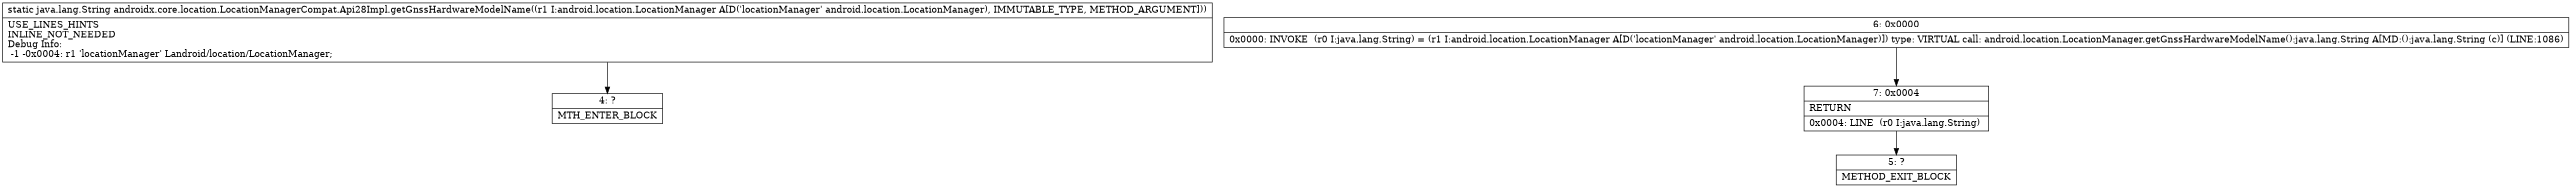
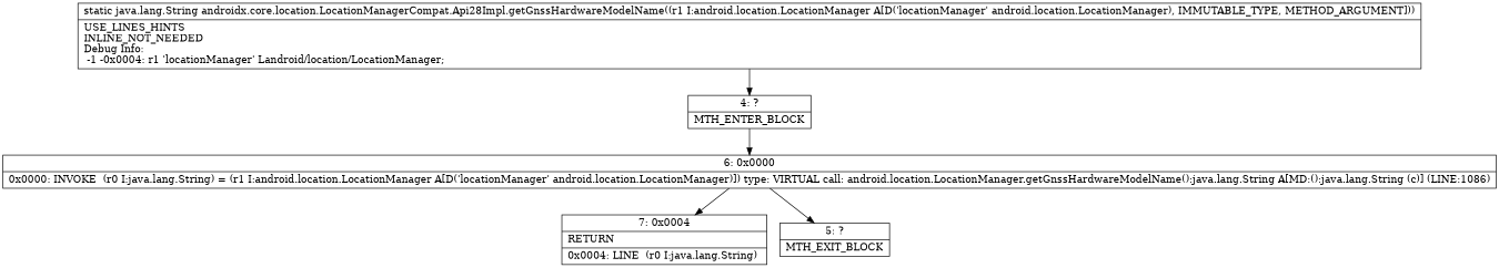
  digraph {
    node [shape=record]
    n1 [label="{4\:\ ?|MTH_ENTER_BLOCK\l}"]
    n2 [label="{6\:\ 0x0000|0x0000: INVOKE  (r0 I:java.lang.String) = (r1 I:android.location.LocationManager A[D('locationManager' android.location.LocationManager)]) type: VIRTUAL call: android.location.LocationManager.getGnssHardwareModelName():java.lang.String A[MD:():java.lang.String (c)] (LINE:1086)\l}"]
    n3 [label="{7\:\ 0x0004|RETURN\l|0x0004: LINE  (r0 I:java.lang.String) \l}"]
-   n4 [label="{5\:\ ?|METHOD_EXIT_BLOCK\l}"]
+   n4 [label="{5\:\ ?|MTH_EXIT_BLOCK\l}"]
    n5 [label="{static java.lang.String androidx.core.location.LocationManagerCompat.Api28Impl.getGnssHardwareModelName((r1 I:android.location.LocationManager A[D('locationManager' android.location.LocationManager), IMMUTABLE_TYPE, METHOD_ARGUMENT]))  | USE_LINES_HINTS\lINLINE_NOT_NEEDED\lDebug Info:\l  \-1 \-0x0004: r1 'locationManager' Landroid\/location\/LocationManager;\l}"]
+   n1 -> n2
    n2 -> n3
-   n3 -> n4
+   n2 -> n4
    n5 -> n1
  }
